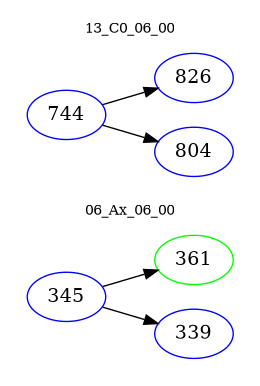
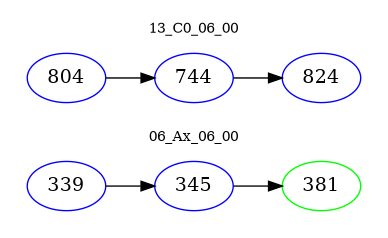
  digraph {
    rankdir=LR
    node [color=blue]
    edge [color=black]
    n1 [label=345]
    n2 [label=339]
-   n3 [color=green label=361]
+   n3 [color=green label=381]
    n4 [label=804]
    n5 [label=744]
-   n6 [label=826]
+   n6 [label=824]
    subgraph cluster_1 {
      color=white
      fontsize=10
      label="06_Ax_06_00"
      n1
      n2
      n3
    }
    subgraph cluster_2 {
      color=white
      fontsize=10
      label="13_C0_06_00"
      n4
      n5
      n6
    }
-   n1 -> n2
+   n2 -> n1
    n1 -> n3
-   n5 -> n4
+   n4 -> n5
    n5 -> n6
  }
